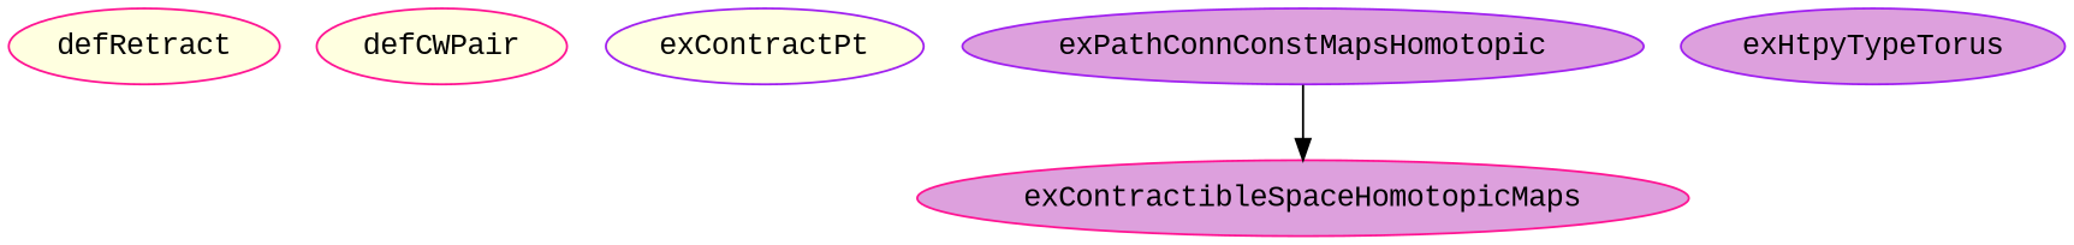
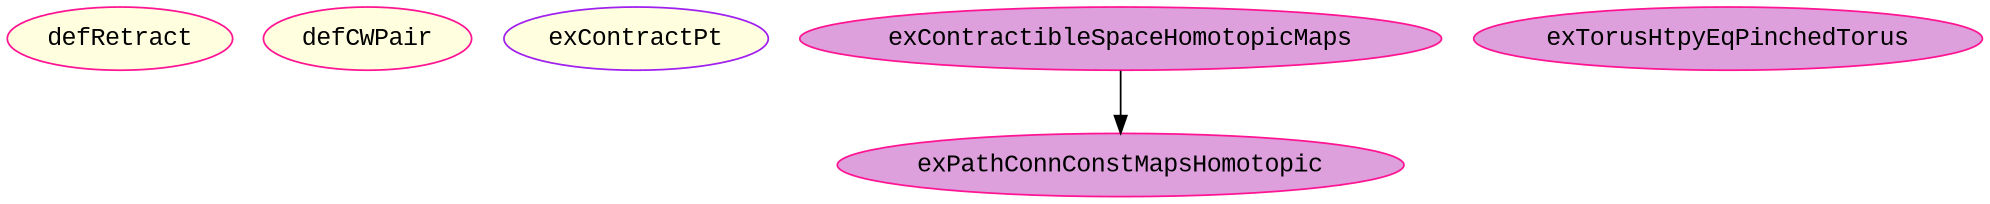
  digraph {
    fontname="Liberation Mono"
    node [style=filled fillcolor=plum color=deeppink fontname="Liberation Mono"]
    defRetract [file_path=ma753questions fillcolor=lightyellow]
    defCWPair [question="Define a CW pair" fillcolor=lightyellow]
    exContractPt [question="Show that a contractible space has the same homotopy type as a point." fillcolor=lightyellow color=purple]
    exContractibleSpaceHomotopicMaps [question="Show that if a space is contractible then all maps from the space to a path connected space are homotopic."]
-   exPathConnConstMapsHomotopic [question="Show that if a space is path connected, then all constant maps into that space are homotopic" color=purple]
-   exHtpyTypeTorus [question="What is the homotopy type of the torus?" color=purple]
-   exPathConnConstMapsHomotopic -> exContractibleSpaceHomotopicMaps [fontname="Liberation Mono"]
+   exPathConnConstMapsHomotopic [question="Show that if a space is path connected, then all constant maps into that space are homotopic"]
+   exTorusHtpyEqPinchedTorus [question="Is the torus homotopy equivalent to the pinched torus?"]
+   exContractibleSpaceHomotopicMaps -> exPathConnConstMapsHomotopic [fontname="Liberation Mono"]
  }
